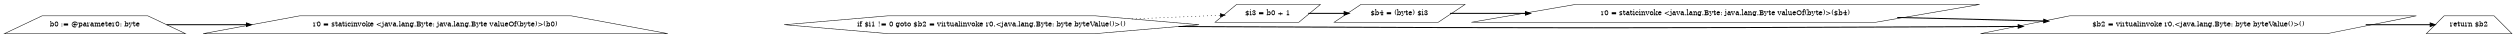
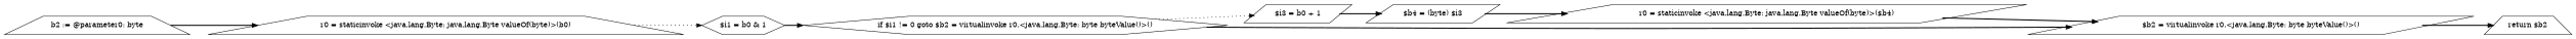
  digraph {
    rankdir=LR
    node [shape=parallelogram]
    edge [style=bold]
-   "b0 := @parameter0: byte" [shape=trapezium]
+   "b0 := @parameter0: byte" [shape=trapezium label="b2 := @parameter0: byte"]
    "r0 = staticinvoke <java.lang.Byte: java.lang.Byte valueOf(byte)>(b0)" [shape=trapezium]
+   "$i1 = b0 & 1" [shape=hexagon]
    "if $i1 != 0 goto $b2 = virtualinvoke r0.<java.lang.Byte: byte byteValue()>()" [shape=hexagon]
    "$i3 = b0 + 1"
    "$b2 = virtualinvoke r0.<java.lang.Byte: byte byteValue()>()"
    "$b4 = (byte) $i3"
    "return $b2" [shape=trapezium]
    "r0 = staticinvoke <java.lang.Byte: java.lang.Byte valueOf(byte)>($b4)"
    "b0 := @parameter0: byte" -> "r0 = staticinvoke <java.lang.Byte: java.lang.Byte valueOf(byte)>(b0)"
+   "r0 = staticinvoke <java.lang.Byte: java.lang.Byte valueOf(byte)>(b0)" -> "$i1 = b0 & 1" [style=dotted]
+   "$i1 = b0 & 1" -> "if $i1 != 0 goto $b2 = virtualinvoke r0.<java.lang.Byte: byte byteValue()>()"
    "if $i1 != 0 goto $b2 = virtualinvoke r0.<java.lang.Byte: byte byteValue()>()" -> "$i3 = b0 + 1" [style=dotted]
    "if $i1 != 0 goto $b2 = virtualinvoke r0.<java.lang.Byte: byte byteValue()>()" -> "$b2 = virtualinvoke r0.<java.lang.Byte: byte byteValue()>()"
    "$i3 = b0 + 1" -> "$b4 = (byte) $i3"
    "$b2 = virtualinvoke r0.<java.lang.Byte: byte byteValue()>()" -> "return $b2"
    "$b4 = (byte) $i3" -> "r0 = staticinvoke <java.lang.Byte: java.lang.Byte valueOf(byte)>($b4)"
    "r0 = staticinvoke <java.lang.Byte: java.lang.Byte valueOf(byte)>($b4)" -> "$b2 = virtualinvoke r0.<java.lang.Byte: byte byteValue()>()"
  }
